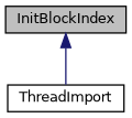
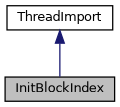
  digraph {
    rankdir=TB
    node [color=black fontname=Helvetica fontsize=10 shape=record style=filled]
    n1 [fillcolor=grey75 fontcolor=black height=0.2 label=InitBlockIndex width=0.4]
    n2 [fillcolor=white height=0.2 label=ThreadImport width=0.4]
-   n1 -> n2 [color=midnightblue dir=back fontname=Helvetica fontsize=10 labelfontname=Helvetica labelfontsize=10 style=solid]
+   n2 -> n1 [color=midnightblue dir=back fontname=Helvetica fontsize=10 labelfontname=Helvetica labelfontsize=10 style=solid]
  }
